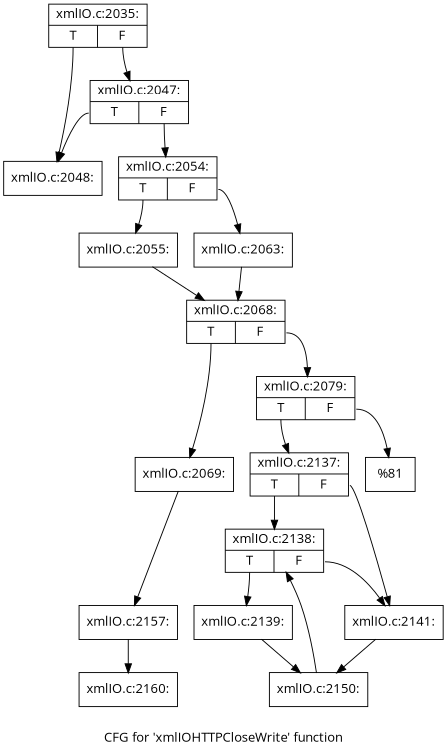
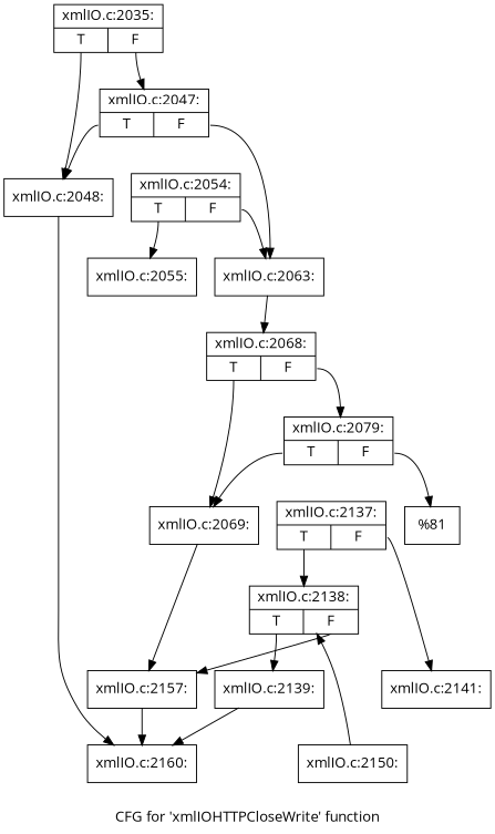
  digraph {
    fontname="Open Sans"
    label="CFG for 'xmlIOHTTPCloseWrite' function"
    node [fontname="Open Sans" shape=record]
    edge [fontname="Open Sans"]
    n1 [label="{xmlIO.c:2035:|{<s0>T|<s1>F}}"]
    n2 [label="{xmlIO.c:2048:}"]
    n3 [label="{xmlIO.c:2047:|{<s0>T|<s1>F}}"]
    n4 [label="{xmlIO.c:2160:}"]
    n5 [label="{xmlIO.c:2054:|{<s0>T|<s1>F}}"]
    n6 [label="{xmlIO.c:2055:}"]
    n7 [label="{xmlIO.c:2063:}"]
    n8 [label="{xmlIO.c:2068:|{<s0>T|<s1>F}}"]
    n9 [label="{xmlIO.c:2069:}"]
    n10 [label="{xmlIO.c:2079:|{<s0>T|<s1>F}}"]
    n11 [label="{xmlIO.c:2157:}"]
    n12 [label="{xmlIO.c:2137:|{<s0>T|<s1>F}}"]
    n13 [label="{%81}"]
    n14 [label="{xmlIO.c:2138:|{<s0>T|<s1>F}}"]
    n15 [label="{xmlIO.c:2141:}"]
    n16 [label="{xmlIO.c:2139:}"]
    n17 [label="{xmlIO.c:2150:}"]
    n1 -> n2 [tailport=s0]
    n1 -> n3 [tailport=s1]
+   n2 -> n4
    n3 -> n2 [tailport=s0]
-   n3 -> n5 [tailport=s1]
+   n3 -> n7 [tailport=s1]
    n5 -> n6 [tailport=s0]
    n5 -> n7 [tailport=s1]
-   n6 -> n8
    n7 -> n8
    n8 -> n9 [tailport=s0]
    n8 -> n10 [tailport=s1]
    n9 -> n11
-   n10 -> n12 [tailport=s0]
+   n10 -> n9 [tailport=s0]
    n10 -> n13 [tailport=s1]
    n11 -> n4
    n12 -> n14 [tailport=s0]
    n12 -> n15 [tailport=s1]
-   n14 -> n15 [tailport=s1]
+   n14 -> n11 [tailport=s1]
    n14 -> n16 [tailport=s0]
-   n15 -> n17
-   n16 -> n17
+   n16 -> n4
    n17 -> n14
  }
